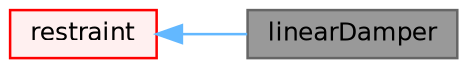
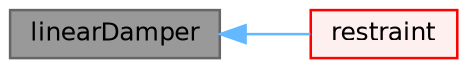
  digraph {
    rankdir=LR
    node [fontname=Helvetica fontsize=10 shape=box style=filled]
    n1 [color=gray40 fillcolor=grey60 fontcolor=black height=0.2 label=linearDamper width=0.4]
    n2 [color=red fillcolor="#FFF0F0" height=0.2 label=restraint width=0.4]
-   n2 -> n1 [color=steelblue1 dir=back fontname=Helvetica fontsize=10 labelfontname=Helvetica labelfontsize=10 style=solid]
+   n1 -> n2 [color=steelblue1 dir=back fontname=Helvetica fontsize=10 labelfontname=Helvetica labelfontsize=10 style=solid]
  }
